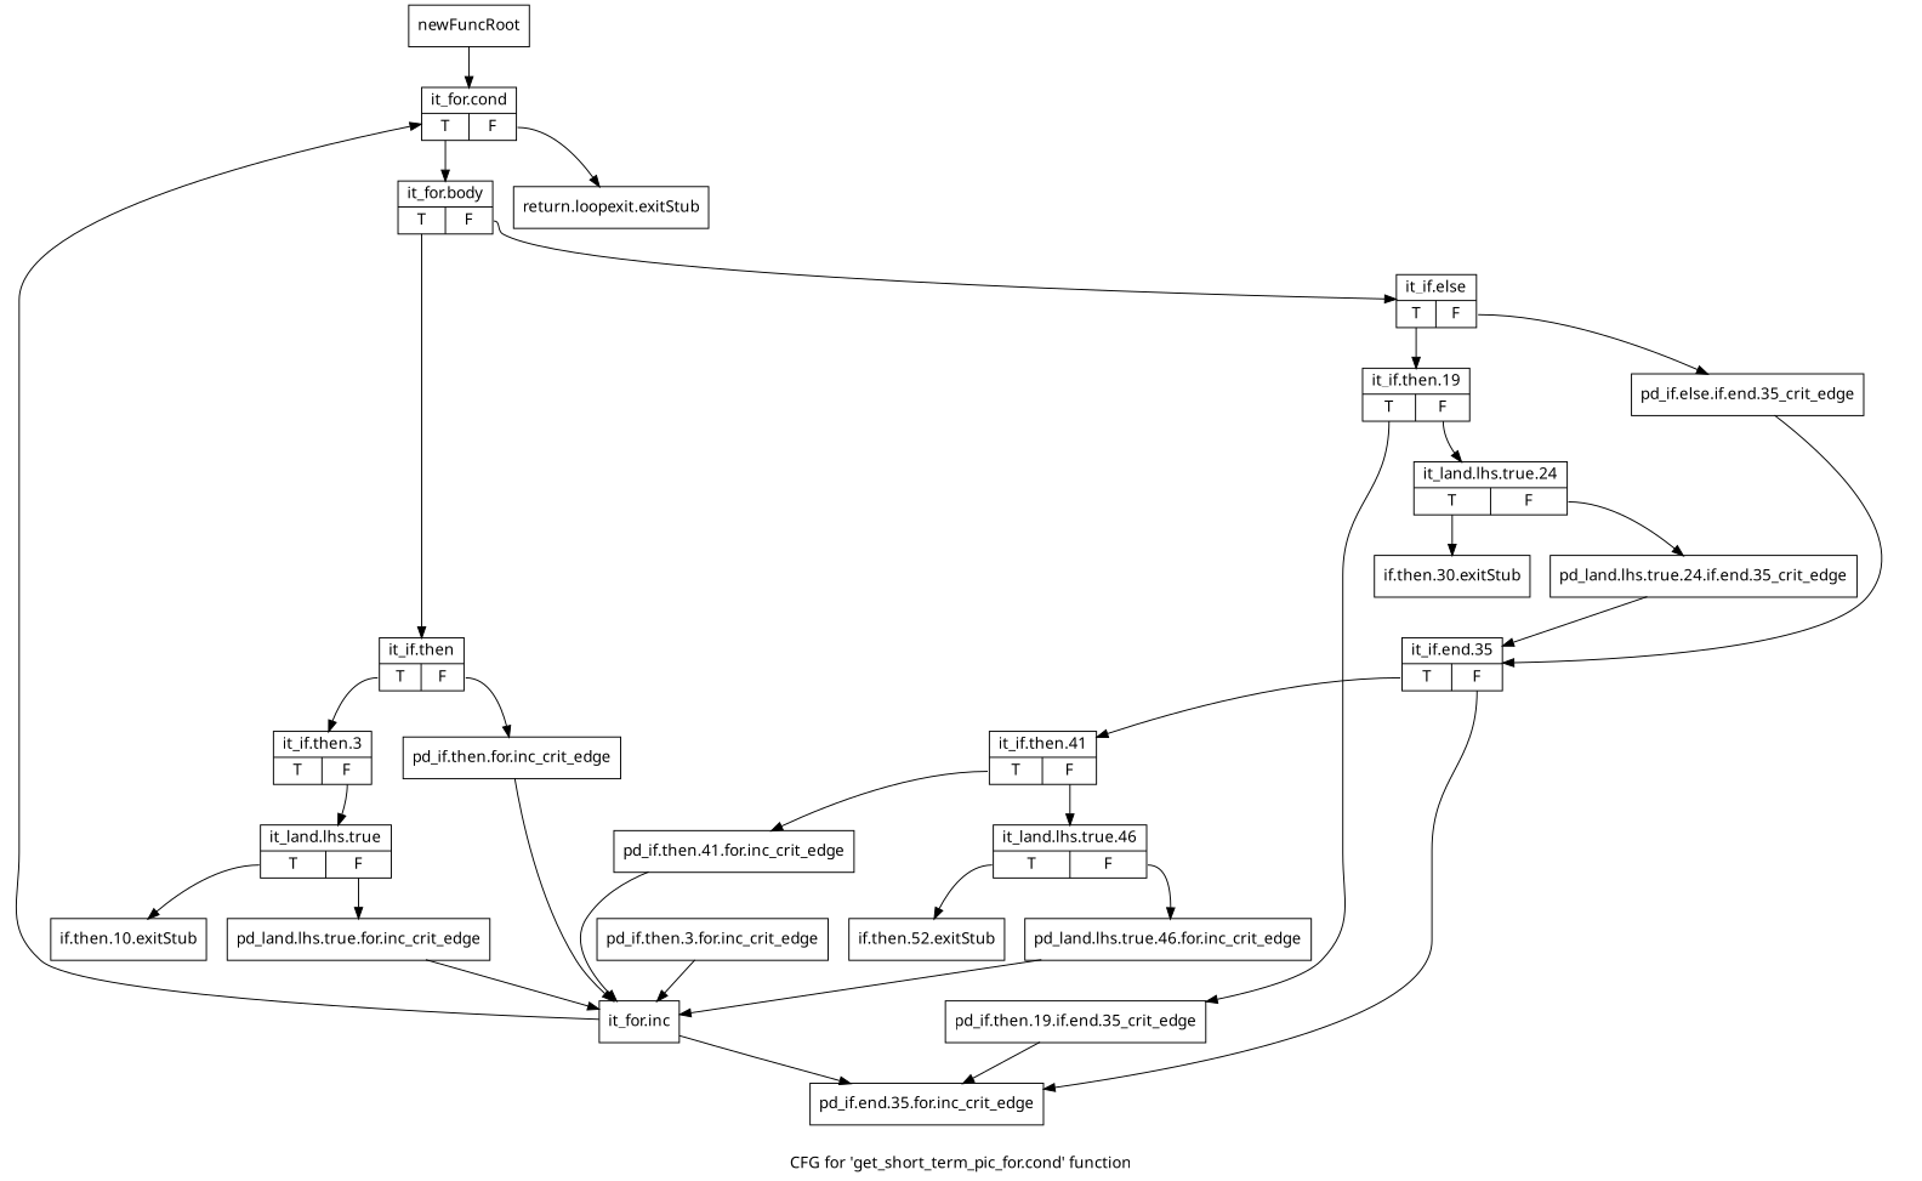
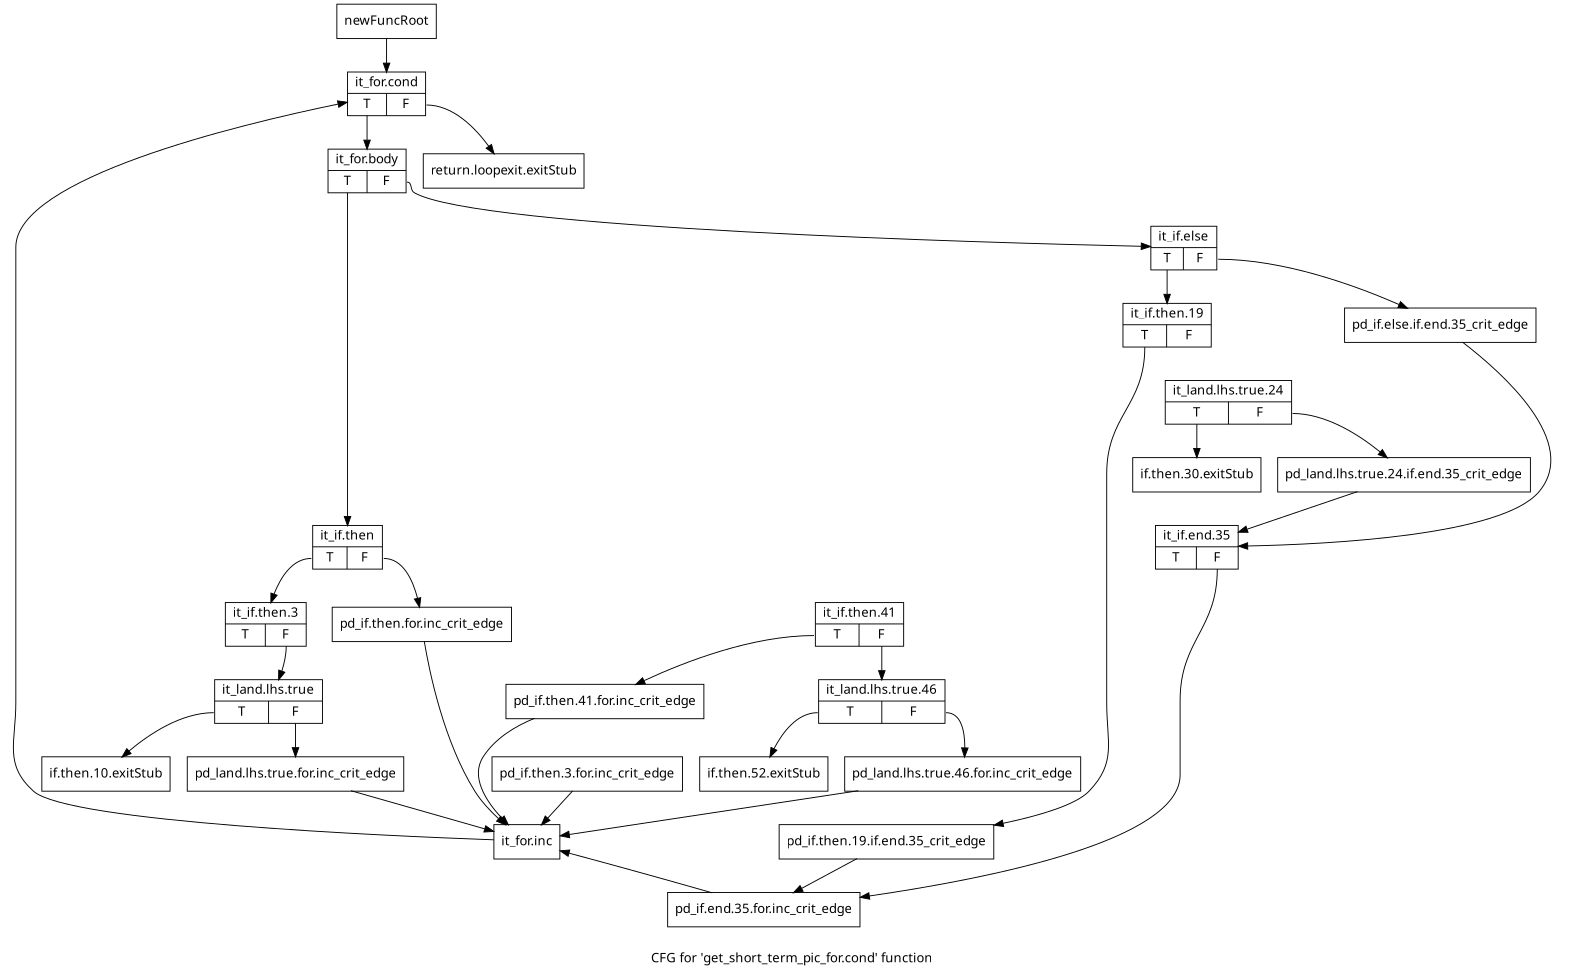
  digraph {
    fontname="Noto Sans"
    label="CFG for 'get_short_term_pic_for.cond' function"
    node [fontname="Noto Sans" shape=record]
    edge [fontname="Noto Sans"]
    n1 [label="{newFuncRoot}"]
    n2 [label="{it_for.cond|{<s0>T|<s1>F}}"]
    n3 [label="{return.loopexit.exitStub}"]
    n4 [label="{it_for.body|{<s0>T|<s1>F}}"]
    n5 [label="{it_if.then|{<s0>T|<s1>F}}"]
    n6 [label="{it_if.else|{<s0>T|<s1>F}}"]
    n7 [label="{if.then.30.exitStub}"]
    n8 [label="{if.then.52.exitStub}"]
    n9 [label="{if.then.10.exitStub}"]
    n10 [label="{it_if.then.3|{<s0>T|<s1>F}}"]
    n11 [label="{pd_if.then.for.inc_crit_edge}"]
    n12 [label="{it_if.then.19|{<s0>T|<s1>F}}"]
    n13 [label="{pd_if.else.if.end.35_crit_edge}"]
    n14 [label="{it_land.lhs.true|{<s0>T|<s1>F}}"]
    n15 [label="{it_for.inc}"]
    n16 [label="{pd_if.then.19.if.end.35_crit_edge}"]
    n17 [label="{it_land.lhs.true.24|{<s0>T|<s1>F}}"]
    n18 [label="{it_if.end.35|{<s0>T|<s1>F}}"]
    n19 [label="{pd_if.end.35.for.inc_crit_edge}"]
    n20 [label="{pd_land.lhs.true.24.if.end.35_crit_edge}"]
    n21 [label="{it_if.then.41|{<s0>T|<s1>F}}"]
    n22 [label="{pd_if.then.41.for.inc_crit_edge}"]
    n23 [label="{it_land.lhs.true.46|{<s0>T|<s1>F}}"]
    n24 [label="{pd_land.lhs.true.46.for.inc_crit_edge}"]
    n25 [label="{pd_if.then.3.for.inc_crit_edge}"]
    n26 [label="{pd_land.lhs.true.for.inc_crit_edge}"]
    n1 -> n2
    n2 -> n3 [tailport=s1]
    n2 -> n4 [tailport=s0]
    n4 -> n5 [tailport=s0]
    n4 -> n6 [tailport=s1]
    n5 -> n10 [tailport=s0]
    n5 -> n11 [tailport=s1]
    n6 -> n12 [tailport=s0]
    n6 -> n13 [tailport=s1]
    n10 -> n14 [tailport=s1]
    n11 -> n15
    n12 -> n16 [tailport=s0]
-   n12 -> n17 [tailport=s1]
    n13 -> n18
    n14 -> n9 [tailport=s0]
    n14 -> n26 [tailport=s1]
    n15 -> n2
    n16 -> n19
    n17 -> n7 [tailport=s0]
    n17 -> n20 [tailport=s1]
    n18 -> n19 [tailport=s1]
-   n18 -> n21 [tailport=s0]
-   n15 -> n19
+   n19 -> n15
    n20 -> n18
    n21 -> n22 [tailport=s0]
    n21 -> n23 [tailport=s1]
    n22 -> n15
    n23 -> n8 [tailport=s0]
    n23 -> n24 [tailport=s1]
    n24 -> n15
    n25 -> n15
    n26 -> n15
  }
